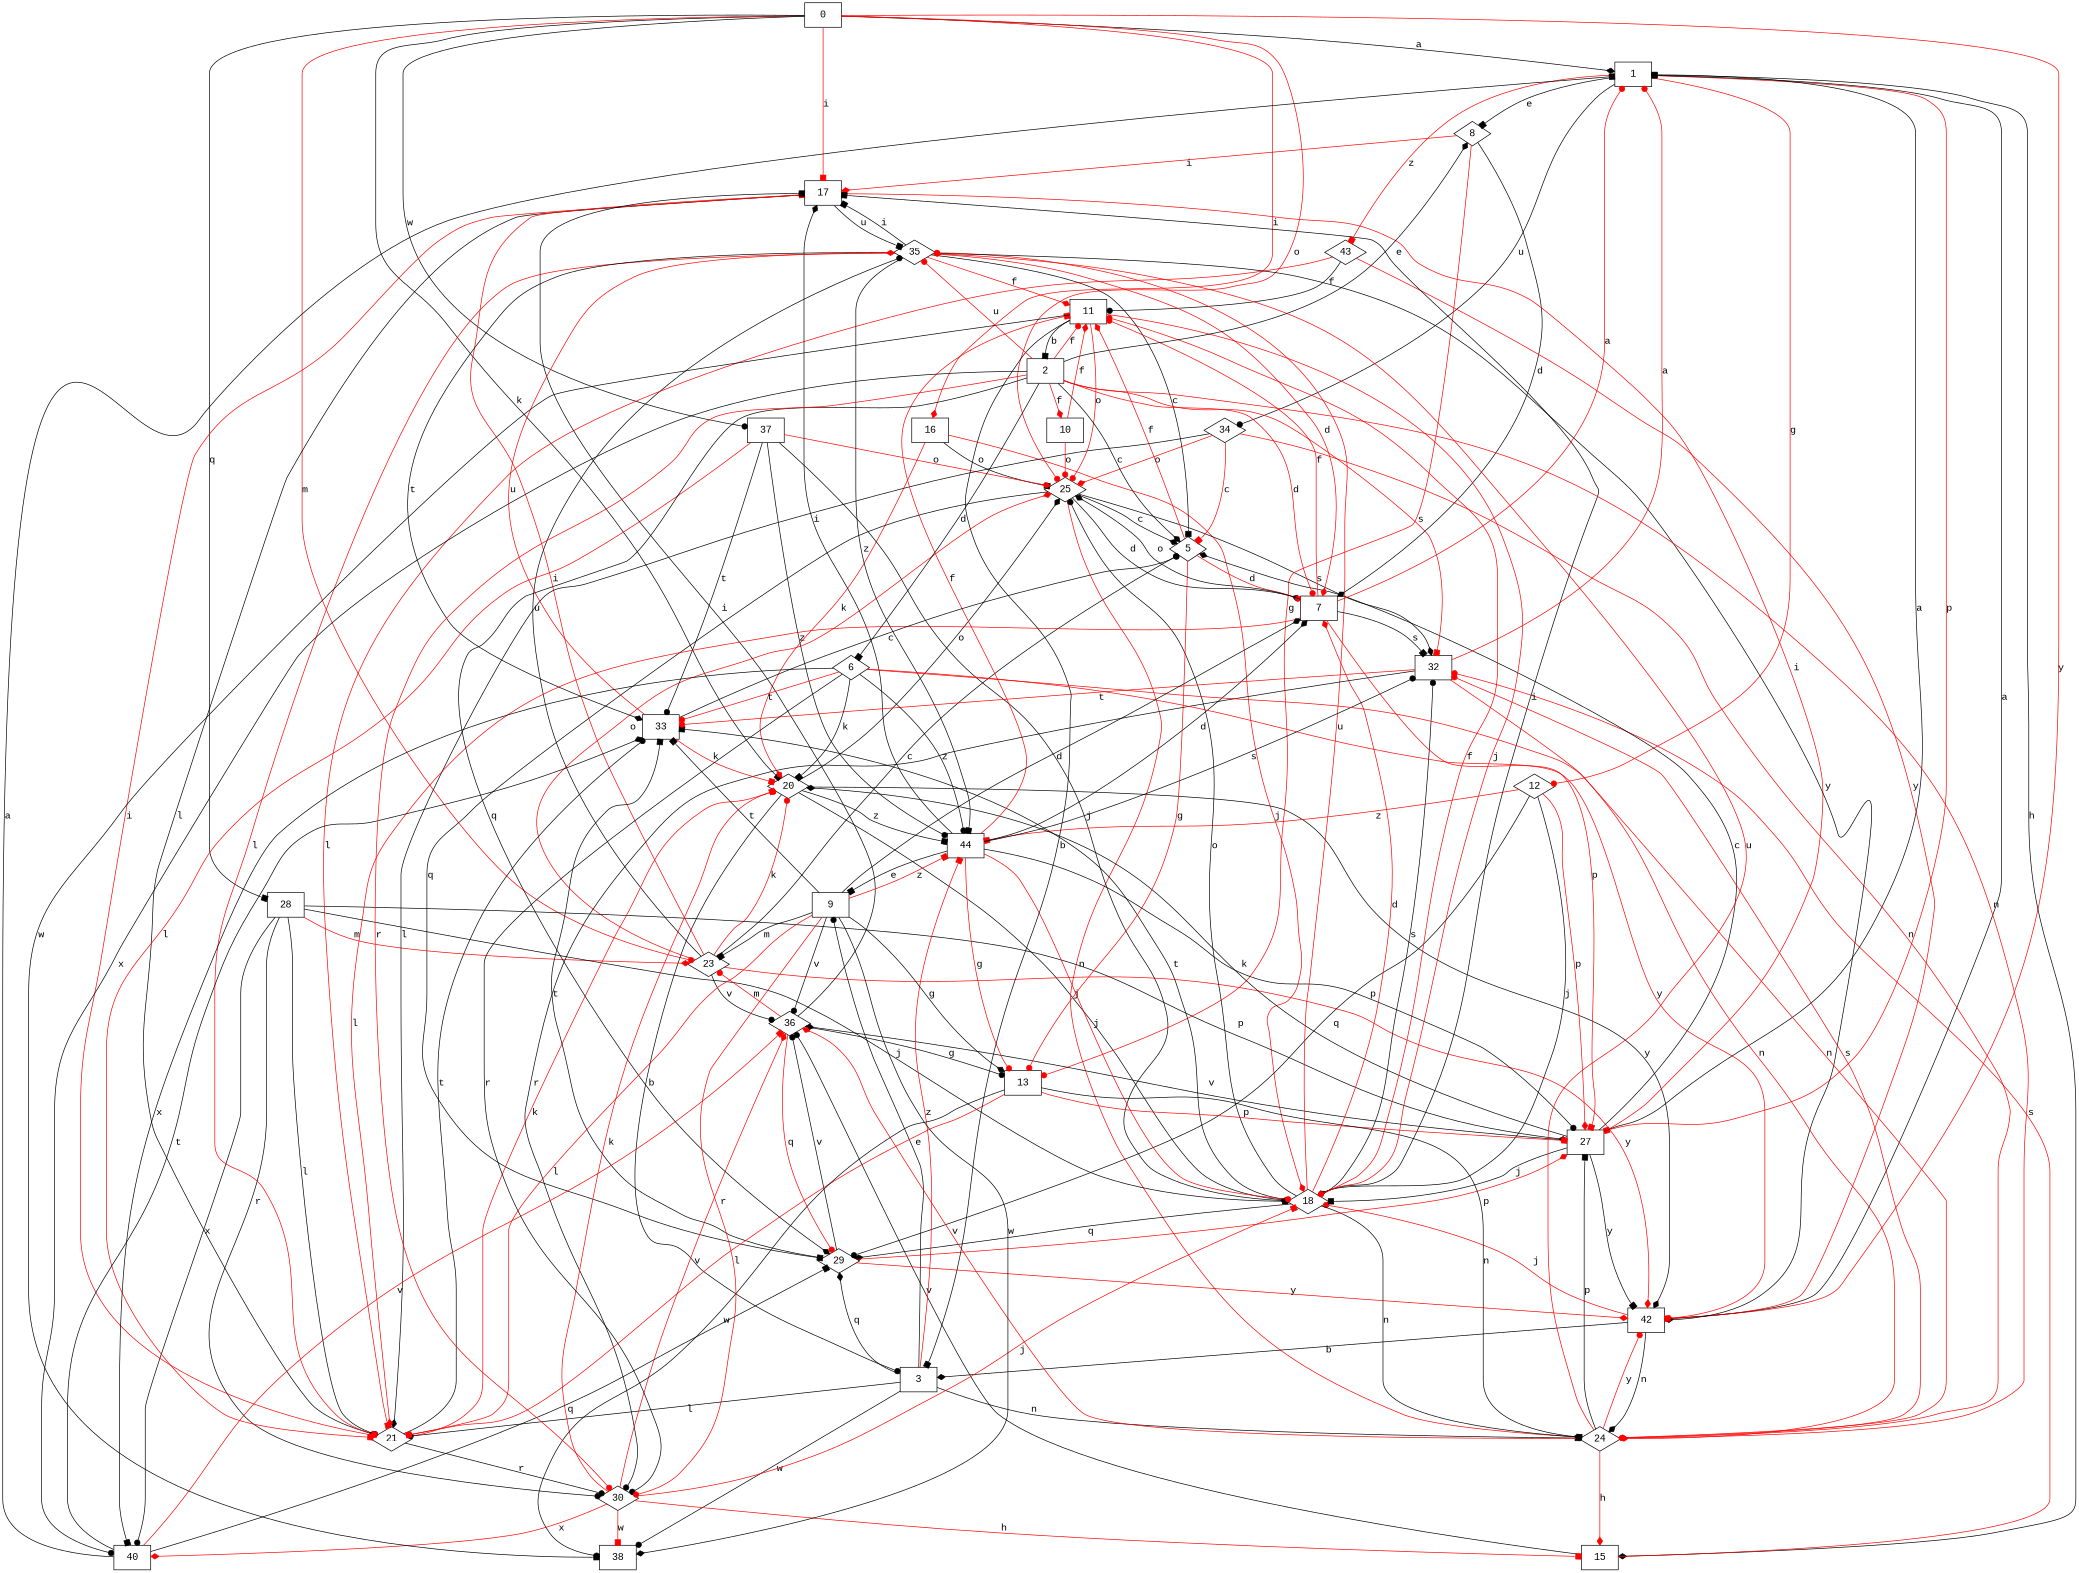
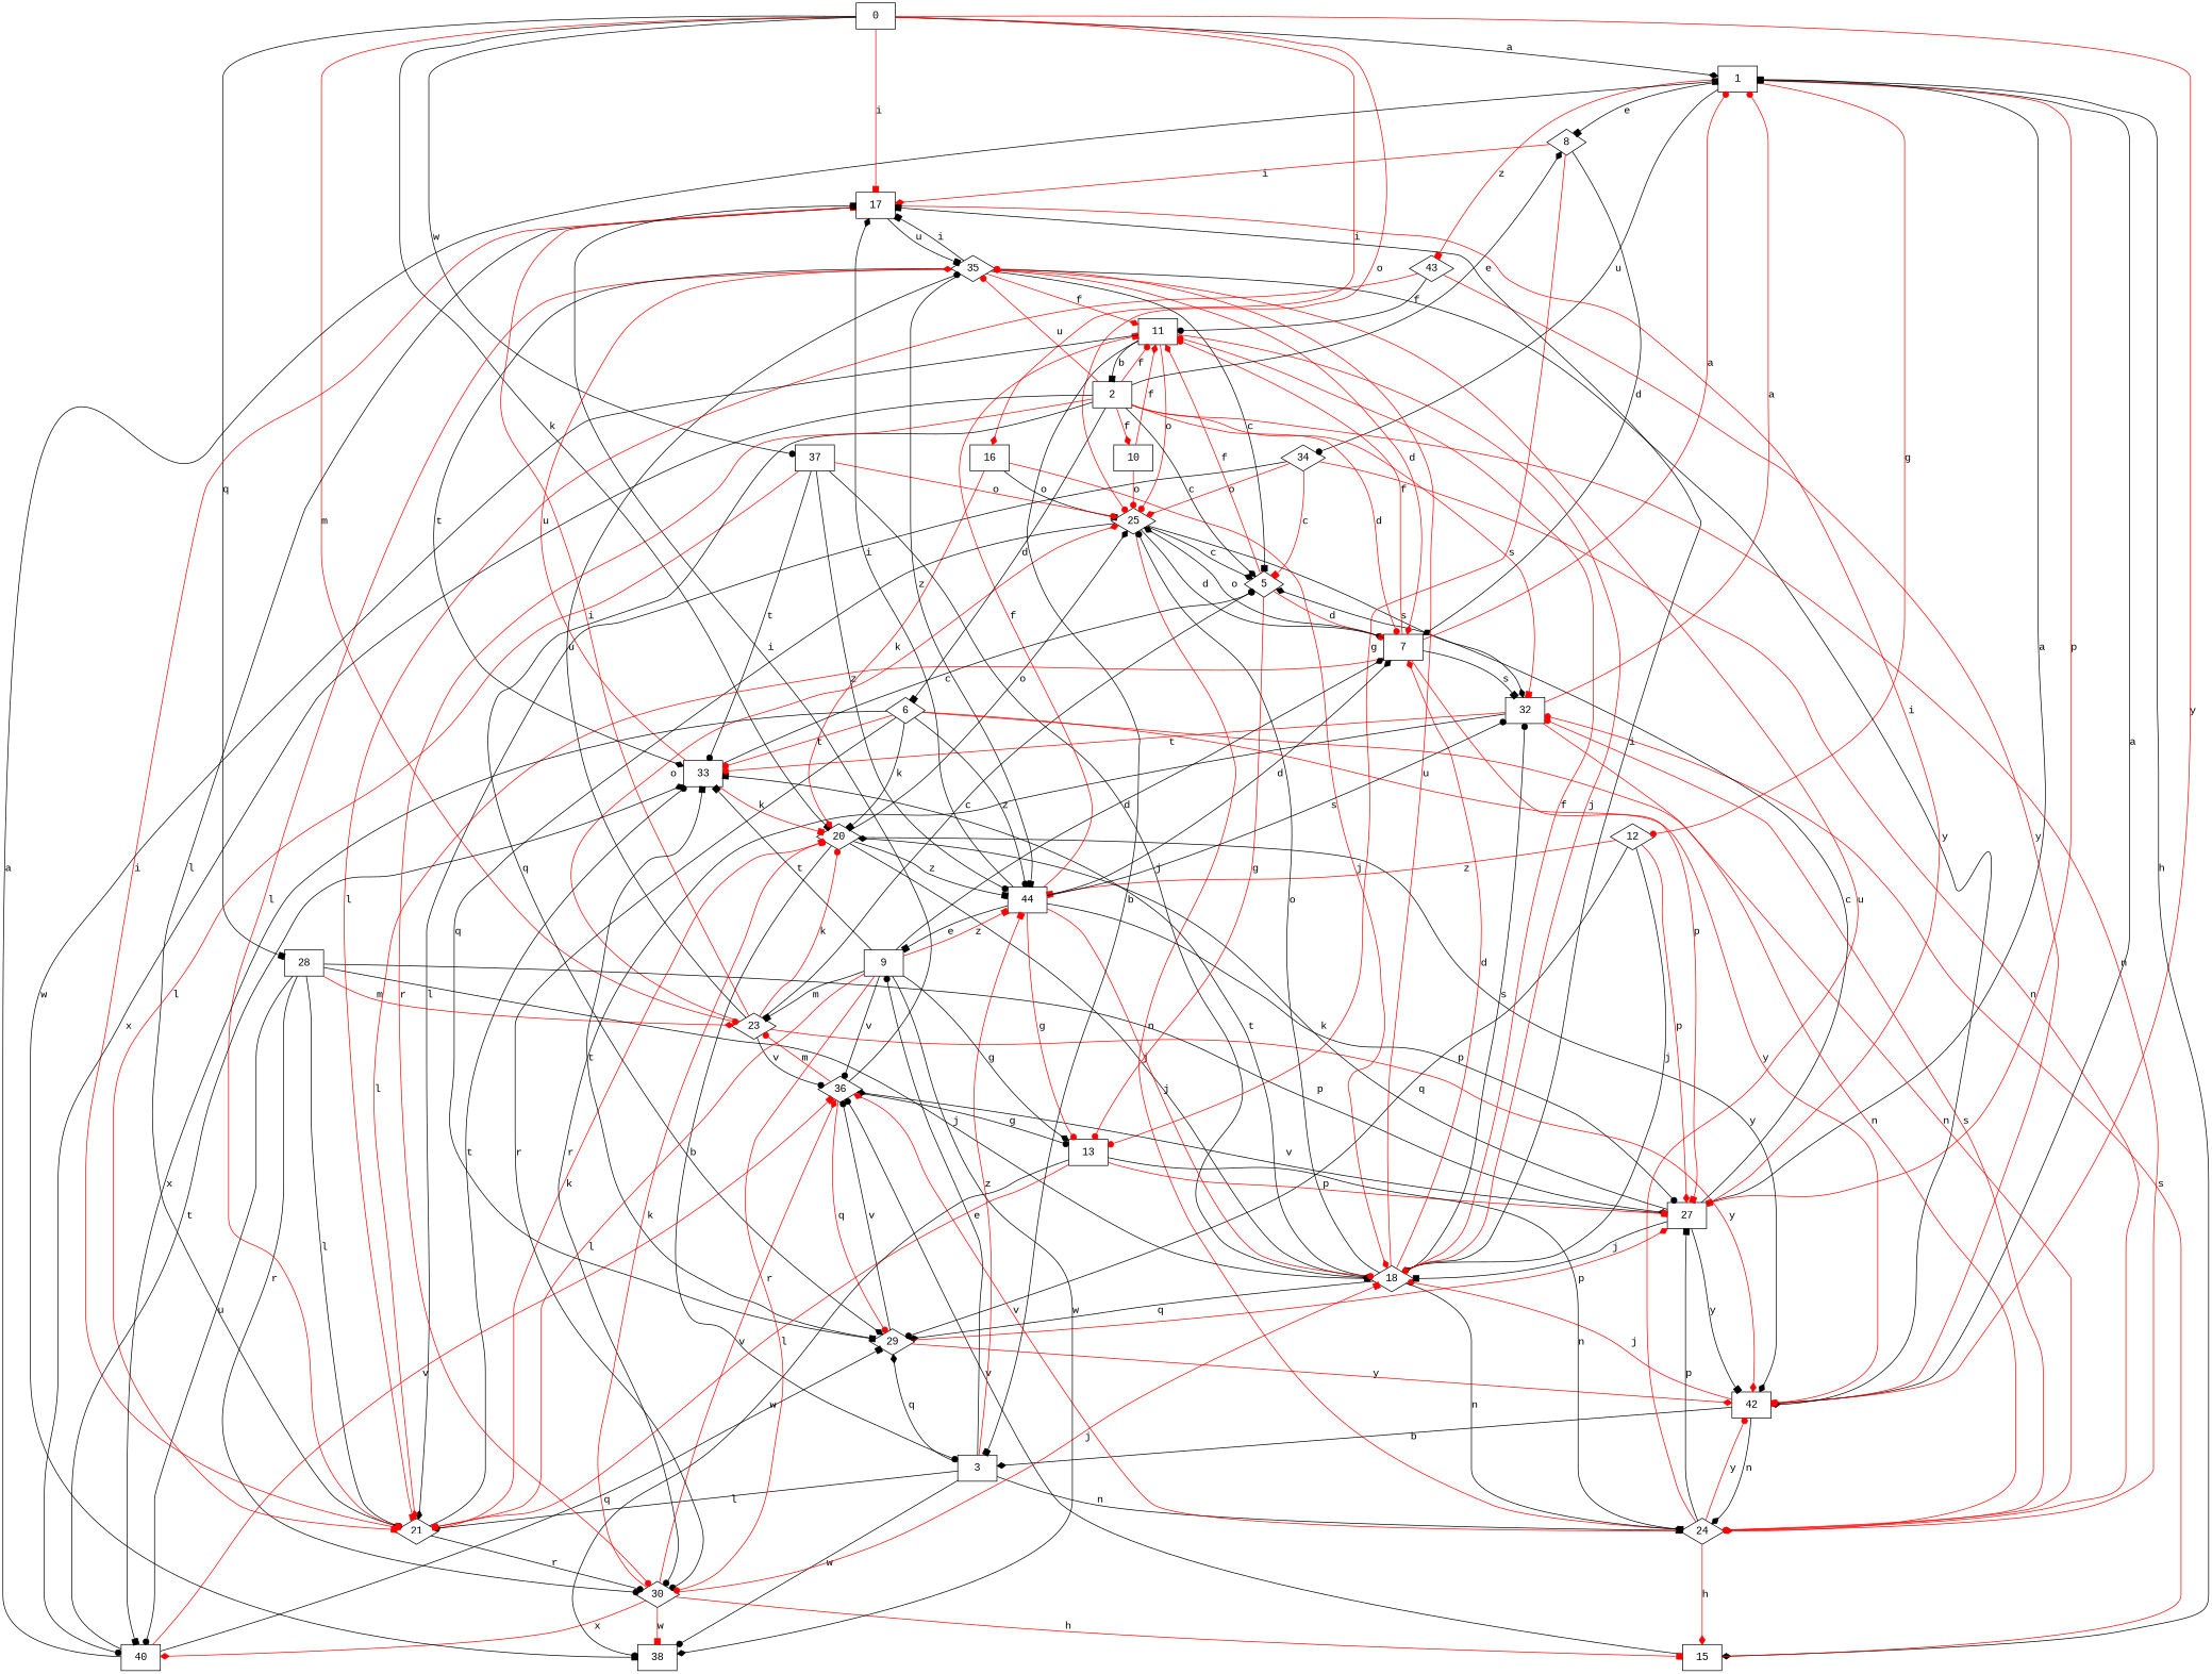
  strict digraph {
    fontname="Liberation Mono"
    node [fontname="Liberation Mono" shape=box]
    edge [arrowhead=dot color=black fontname="Liberation Mono"]
    0
    1
    16
    17
    20 [shape=diamond]
    23 [shape=diamond]
    25 [shape=diamond]
    28
    37
    42
    8 [shape=diamond]
    12 [shape=diamond]
    15
    27
    34 [shape=diamond]
    43 [shape=diamond]
    18 [shape=diamond]
    35 [shape=diamond]
    21 [shape=diamond]
    3
    44
    5 [shape=diamond]
    36 [shape=diamond]
    7
    24 [shape=diamond]
    29 [shape=diamond]
    32
    30 [shape=diamond]
    40
    33
    13
    11
    2
    6 [shape=diamond]
    10
    38
    9
    0 -> 1 [arrowhead=diamond label=a]
    0 -> 16 [arrowhead=diamond color=red label=i]
    0 -> 17 [arrowhead=box color=red label=i]
    0 -> 20 [arrowhead=box label=k]
    0 -> 23 [color=red label=m]
    0 -> 25 [color=red label=o]
    0 -> 28 [arrowhead=box label=q]
    0 -> 37 [label=w]
    0 -> 42 [arrowhead=diamond color=red label=y]
    1 -> 8 [arrowhead=box label=e]
    1 -> 12 [color=red label=g]
    1 -> 15 [arrowhead=diamond label=h]
    1 -> 27 [arrowhead=box color=red label=p]
    1 -> 34 [label=u]
    1 -> 43 [arrowhead=box color=red label=z]
    16 -> 20 [arrowhead=diamond color=red label=k]
    16 -> 25 [arrowhead=box label=o]
    16 -> 18 [arrowhead=diamond color=red label=j]
    17 -> 35 [arrowhead=box label=u]
    17 -> 21 [arrowhead=diamond label=l]
    20 -> 25 [arrowhead=diamond label=o]
    20 -> 42 [arrowhead=diamond label=y]
    20 -> 18 [label=j]
    20 -> 3 [label=b]
    20 -> 44 [arrowhead=box label=z]
    23 -> 17 [color=red label=i]
    23 -> 20 [color=red label=k]
    23 -> 25 [arrowhead=diamond color=red label=o]
    23 -> 42 [arrowhead=diamond color=red label=y]
    23 -> 35 [label=u]
    23 -> 5 [label=c]
    23 -> 36 [label=v]
    25 -> 5 [arrowhead=diamond label=c]
    25 -> 7 [arrowhead=diamond label=d]
    25 -> 24 [color=red label=n]
    25 -> 29 [arrowhead=box label=q]
    25 -> 32 [arrowhead=diamond label=s]
    28 -> 23 [arrowhead=diamond color=red label=m]
    28 -> 27 [arrowhead=diamond label=p]
    28 -> 18 [arrowhead=box label=j]
    28 -> 21 [label=l]
    28 -> 30 [label=r]
-   28 -> 40 [label=x]
+   28 -> 40 [label=u]
    37 -> 25 [arrowhead=diamond color=red label=o]
    37 -> 18 [arrowhead=diamond label=j]
    37 -> 21 [arrowhead=box color=red label=l]
    37 -> 44 [label=z]
    37 -> 33 [label=t]
    42 -> 1 [arrowhead=box label=a]
    42 -> 18 [color=red label=j]
    42 -> 3 [arrowhead=diamond label=b]
    42 -> 24 [arrowhead=diamond label=n]
    8 -> 17 [arrowhead=diamond color=red label=i]
    8 -> 7 [arrowhead=diamond label=d]
    8 -> 13 [color=red label=g]
    12 -> 27 [arrowhead=diamond color=red label=p]
    12 -> 18 [arrowhead=diamond label=j]
    12 -> 44 [arrowhead=box color=red label=z]
    12 -> 29 [label=q]
    15 -> 36 [label=v]
    15 -> 32 [color=red label=s]
    27 -> 1 [arrowhead=box label=a]
    27 -> 17 [color=red label=i]
    27 -> 20 [arrowhead=diamond label=k]
    27 -> 42 [arrowhead=box label=y]
    27 -> 18 [arrowhead=box label=j]
    27 -> 5 [arrowhead=diamond label=c]
    27 -> 36 [arrowhead=diamond label=v]
    34 -> 25 [arrowhead=diamond color=red label=o]
    34 -> 21 [arrowhead=diamond label=l]
    34 -> 5 [arrowhead=box color=red label=c]
    34 -> 24 [arrowhead=diamond color=red label=n]
    43 -> 42 [color=red label=y]
    43 -> 21 [arrowhead=box color=red label=l]
    43 -> 11 [label=f]
    18 -> 17 [arrowhead=box label=i]
    18 -> 25 [label=o]
    18 -> 35 [color=red label=u]
    18 -> 7 [arrowhead=diamond color=red label=d]
    18 -> 24 [label=n]
    18 -> 29 [arrowhead=diamond label=q]
    18 -> 32 [label=s]
    18 -> 33 [arrowhead=box label=t]
    18 -> 11 [color=red label=f]
    35 -> 17 [arrowhead=box label=i]
    35 -> 42 [arrowhead=diamond label=y]
    35 -> 21 [arrowhead=box color=red label=l]
    35 -> 44 [arrowhead=box label=z]
    35 -> 5 [arrowhead=box label=c]
    35 -> 7 [arrowhead=diamond color=red label=d]
    35 -> 33 [arrowhead=diamond label=t]
    35 -> 11 [arrowhead=diamond color=red label=f]
    21 -> 17 [arrowhead=box color=red label=i]
    21 -> 20 [color=red label=k]
    21 -> 30 [label=r]
    21 -> 33 [label=t]
    3 -> 21 [label=l]
    3 -> 44 [arrowhead=box color=red label=z]
    3 -> 24 [arrowhead=box label=n]
    3 -> 29 [arrowhead=diamond label=q]
    3 -> 38 [label=w]
    3 -> 9 [label=e]
    44 -> 17 [arrowhead=diamond label=i]
    44 -> 27 [label=p]
    44 -> 18 [color=red label=j]
    44 -> 7 [arrowhead=diamond label=d]
    44 -> 32 [label=s]
    44 -> 13 [color=red label=g]
    44 -> 11 [arrowhead=box color=red label=f]
    44 -> 9 [arrowhead=box label=e]
    5 -> 7 [color=red label=d]
    5 -> 13 [color=red label=g]
    5 -> 11 [arrowhead=diamond color=red label=f]
    36 -> 17 [arrowhead=box label=i]
    36 -> 23 [color=red label=m]
    36 -> 29 [color=red label=q]
    36 -> 13 [label=g]
    7 -> 1 [color=red label=a]
    7 -> 25 [arrowhead=diamond label=o]
    7 -> 27 [arrowhead=box color=red label=p]
    7 -> 21 [arrowhead=diamond color=red label=l]
    7 -> 32 [arrowhead=box label=s]
    7 -> 11 [color=red label=f]
    24 -> 42 [color=red label=y]
    24 -> 15 [arrowhead=diamond color=red label=h]
    24 -> 27 [arrowhead=box label=p]
    24 -> 35 [arrowhead=diamond color=red label=u]
    24 -> 36 [arrowhead=diamond color=red label=v]
    24 -> 32 [color=red label=s]
    29 -> 42 [arrowhead=diamond color=red label=y]
    29 -> 27 [arrowhead=diamond color=red label=p]
    29 -> 36 [label=v]
    29 -> 33 [arrowhead=box label=t]
    32 -> 1 [color=red label=a]
    32 -> 24 [arrowhead=diamond color=red label=n]
    32 -> 30 [label=r]
    32 -> 33 [color=red label=t]
    30 -> 20 [arrowhead=box color=red label=k]
    30 -> 15 [arrowhead=box color=red label=h]
    30 -> 18 [arrowhead=box color=red label=j]
    30 -> 36 [arrowhead=diamond color=red label=v]
    30 -> 40 [arrowhead=diamond color=red label=x]
    30 -> 38 [arrowhead=box color=red label=w]
    40 -> 1 [arrowhead=box label=a]
    40 -> 36 [arrowhead=box color=red label=v]
    40 -> 29 [arrowhead=box label=q]
    40 -> 33 [arrowhead=diamond label=t]
    33 -> 20 [arrowhead=box color=red label=k]
    33 -> 35 [arrowhead=diamond color=red label=u]
    33 -> 5 [label=c]
    13 -> 27 [arrowhead=box color=red label=p]
    13 -> 21 [arrowhead=box color=red label=l]
    13 -> 24 [arrowhead=box label=n]
    13 -> 38 [label=w]
    11 -> 25 [color=red label=o]
    11 -> 18 [color=red label=j]
    11 -> 3 [arrowhead=box label=b]
    11 -> 2 [arrowhead=box label=b]
    11 -> 38 [arrowhead=box label=w]
    2 -> 8 [arrowhead=diamond label=e]
    2 -> 35 [color=red label=u]
    2 -> 5 [arrowhead=diamond label=c]
    2 -> 7 [color=red label=d]
    2 -> 24 [color=red label=n]
    2 -> 29 [arrowhead=diamond label=q]
    2 -> 32 [arrowhead=box color=red label=s]
    2 -> 30 [color=red label=r]
    2 -> 40 [label=x]
    2 -> 11 [color=red label=f]
    2 -> 6 [arrowhead=box label=d]
    2 -> 10 [arrowhead=diamond color=red label=f]
    6 -> 20 [arrowhead=box label=k]
    6 -> 42 [arrowhead=box color=red label=y]
    6 -> 44 [label=z]
    6 -> 24 [arrowhead=diamond color=red label=n]
    6 -> 30 [label=r]
    6 -> 40 [arrowhead=box label=x]
    6 -> 33 [color=red label=t]
    10 -> 25 [color=red label=o]
    10 -> 11 [arrowhead=diamond color=red label=f]
    9 -> 23 [arrowhead=box label=m]
    9 -> 21 [color=red label=l]
    9 -> 44 [arrowhead=box color=red label=z]
    9 -> 36 [label=v]
    9 -> 7 [arrowhead=diamond label=d]
    9 -> 30 [color=red label=r]
    9 -> 33 [arrowhead=box label=t]
    9 -> 13 [arrowhead=diamond label=g]
    9 -> 38 [arrowhead=diamond label=w]
  }
